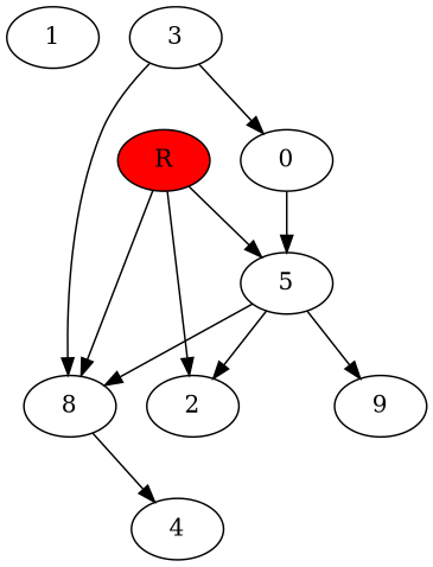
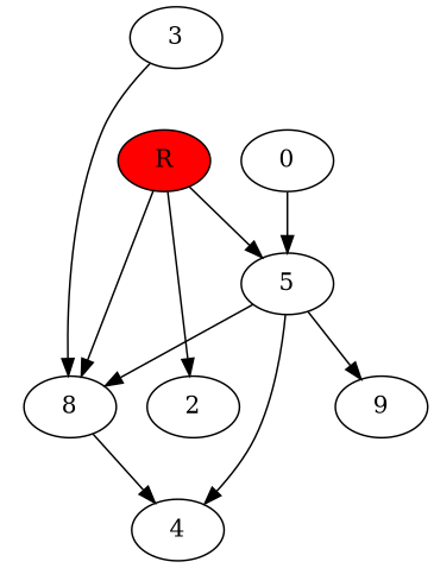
  digraph {
-   1
    n2 [label=0]
    3
    8
    5
    4
    2
    9
    R [fillcolor="#ff0000" style=filled]
    n2 -> 5
-   3 -> n2
    3 -> 8
    8 -> 4
    5 -> 8
-   5 -> 2
+   5 -> 4
    5 -> 9
    R -> 8
    R -> 5
    R -> 2
  }
